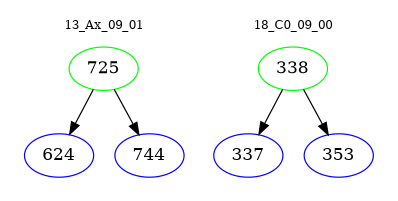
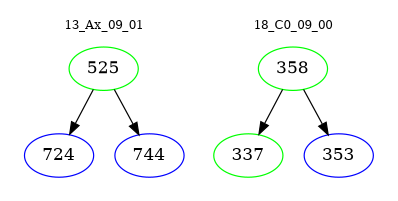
  digraph {
    node [color=blue]
    edge [color=black]
-   n1 [color=green label=725]
-   n2 [label=624]
+   n1 [color=green label=525]
+   n2 [label=724]
    n3 [label=744]
-   n4 [color=green label=338]
-   n5 [label=337]
+   n4 [color=green label=358]
+   n5 [color=green label=337]
    n6 [label=353]
    subgraph cluster_1 {
      color=white
      fontsize=10
      label="13_Ax_09_01"
      n1
      n2
      n3
    }
    subgraph cluster_2 {
      color=white
      fontsize=10
      label="18_C0_09_00"
      n4
      n5
      n6
    }
    n1 -> n2
    n1 -> n3
    n4 -> n5
    n4 -> n6
  }
